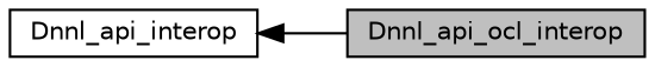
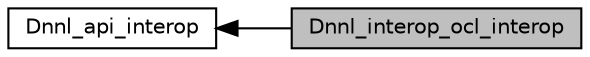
  digraph {
    rankdir=LR
    node [color=black fontname=Helvetica fontsize=10 shape=box style=filled]
    n1 [fillcolor=white height=0.2 label=Dnnl_api_interop width=0.4]
-   n2 [fillcolor=grey75 fontcolor=black height=0.2 label=Dnnl_api_ocl_interop width=0.4]
+   n2 [fillcolor=grey75 fontcolor=black height=0.2 label=Dnnl_interop_ocl_interop width=0.4]
    n1 -> n2 [dir=back fontname=Helvetica fontsize=10 labelfontname=Helvetica labelfontsize=10 shape=plaintext style=solid]
  }
